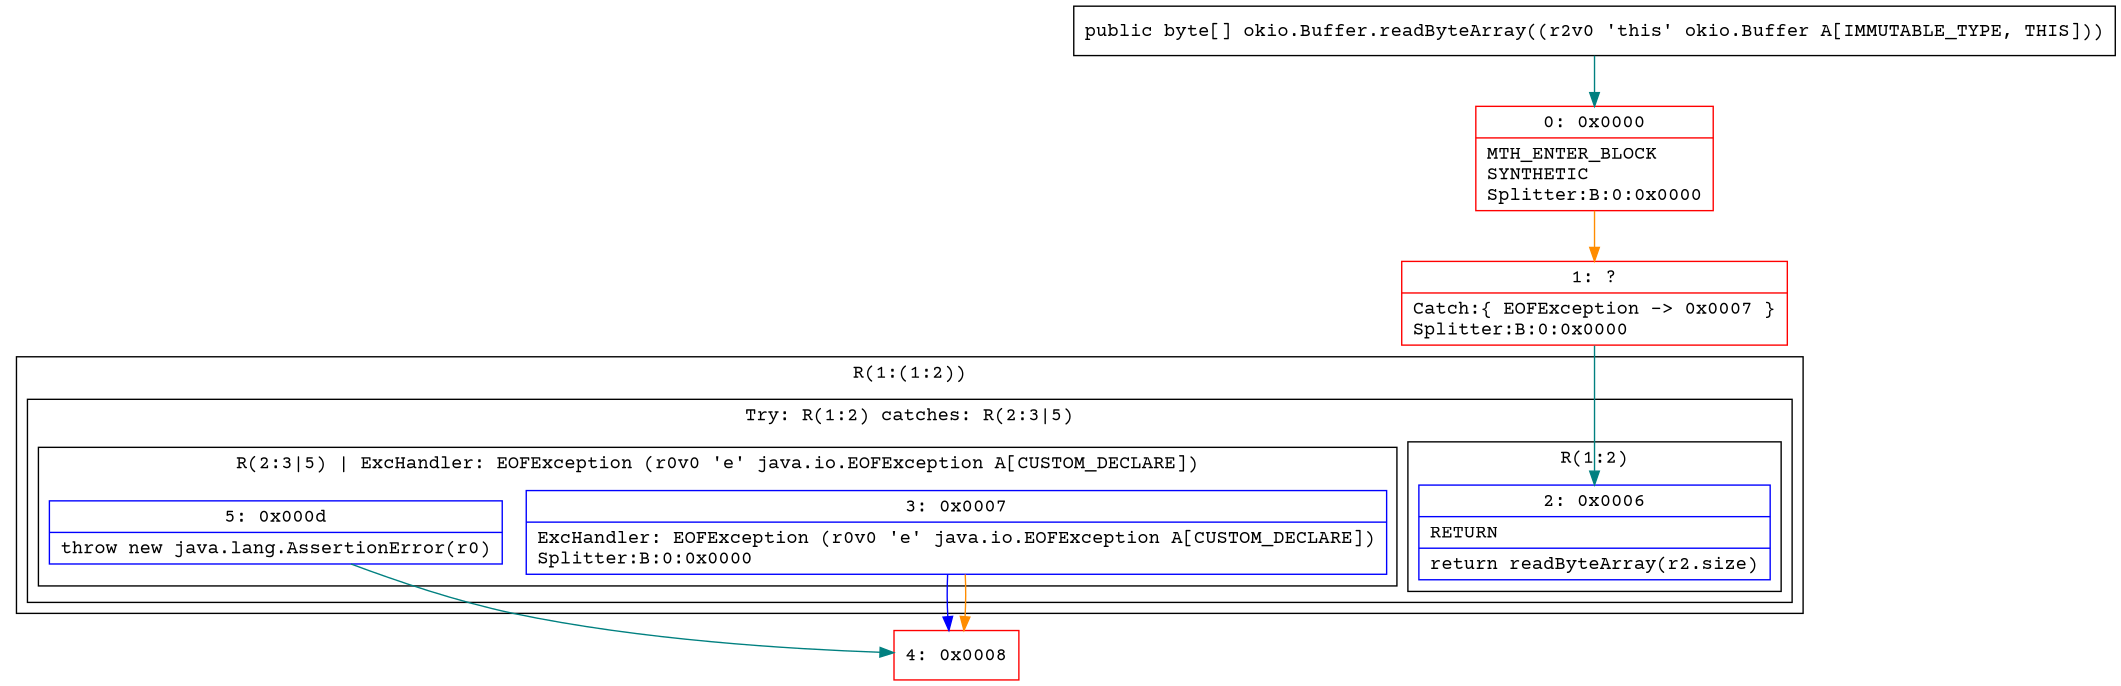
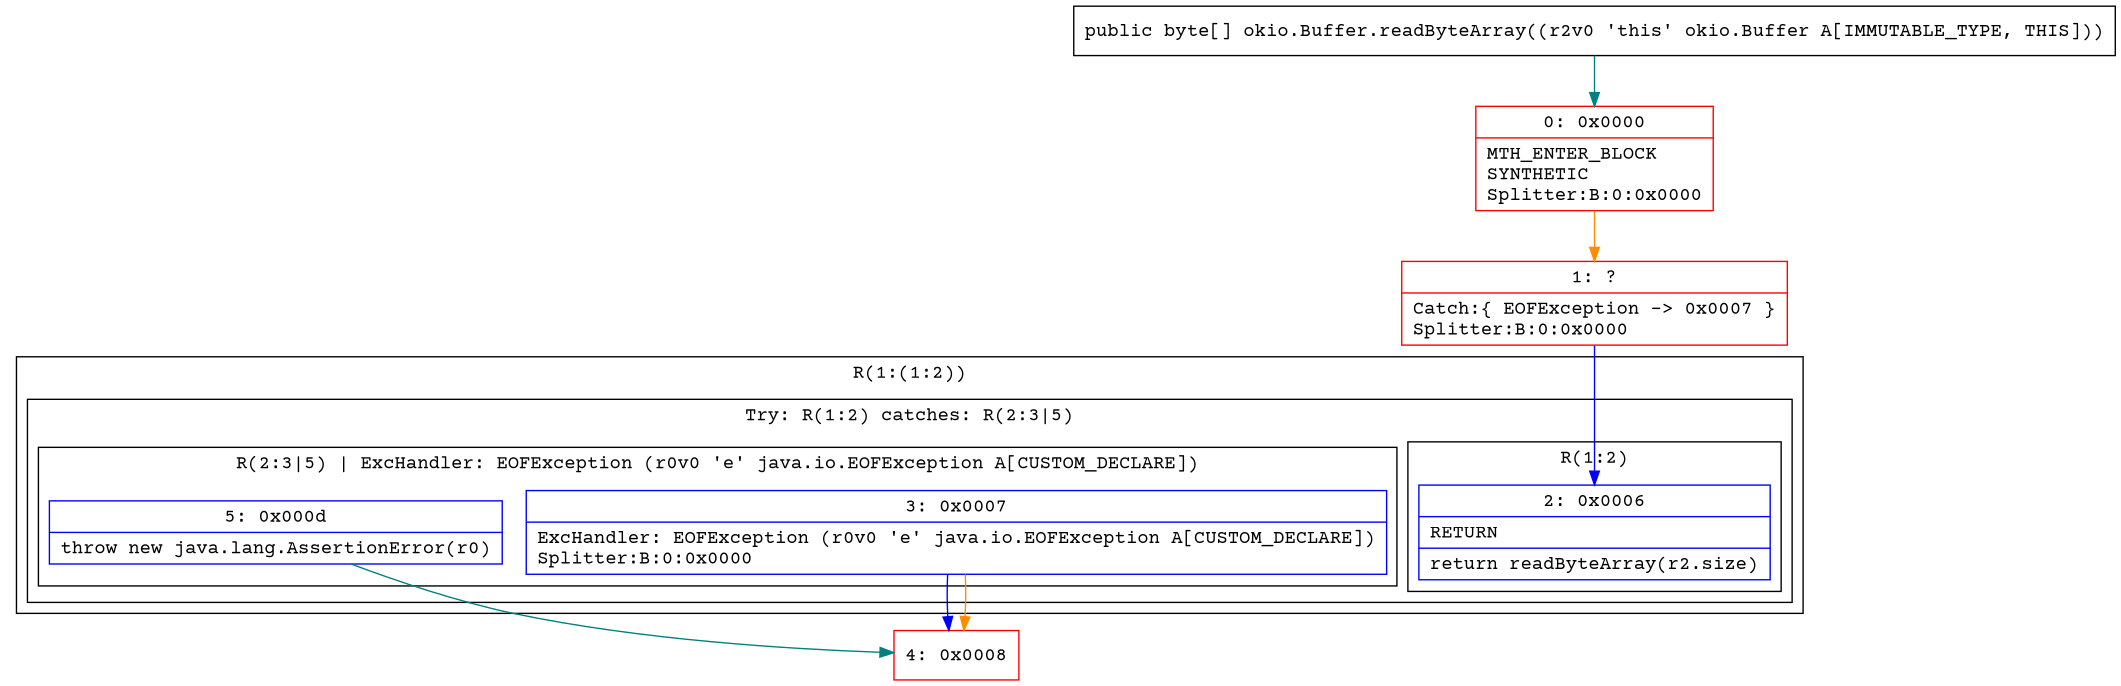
  digraph {
    fontname="Courier Prime"
    node [color=blue fontname="Courier Prime" shape=record]
    edge [color=blue fontname="Courier Prime"]
    n1 [label="{2\:\ 0x0006|RETURN\l|return readByteArray(r2.size)\l}"]
    n2 [label="{3\:\ 0x0007|ExcHandler: EOFException (r0v0 'e' java.io.EOFException A[CUSTOM_DECLARE])\lSplitter:B:0:0x0000\l}"]
    n3 [label="{5\:\ 0x000d|throw new java.lang.AssertionError(r0)\l}"]
    n4 [color=red label="{4\:\ 0x0008}"]
    n5 [color=red label="{0\:\ 0x0000|MTH_ENTER_BLOCK\lSYNTHETIC\lSplitter:B:0:0x0000\l}"]
    n6 [color=red label="{1\:\ ?|Catch:\{ EOFException \-\> 0x0007 \}\lSplitter:B:0:0x0000\l}"]
    n7 [label="{public byte[] okio.Buffer.readByteArray((r2v0 'this' okio.Buffer A[IMMUTABLE_TYPE, THIS])) }" color=""]
    subgraph cluster_1 {
      label="R(1:(1:2))"
      subgraph cluster_2 {
        label="Try: R(1:2) catches: R(2:3|5)"
        subgraph cluster_3 {
          label="R(1:2)"
          n1
        }
        subgraph cluster_4 {
          label="R(2:3|5) | ExcHandler: EOFException (r0v0 'e' java.io.EOFException A[CUSTOM_DECLARE])\l"
          n2
          n3
        }
      }
    }
    subgraph cluster_5 {
      label="R(2:3|5) | ExcHandler: EOFException (r0v0 'e' java.io.EOFException A[CUSTOM_DECLARE])\l"
    }
    n2 -> n4
    n2 -> n4 [color=darkorange]
    n3 -> n4 [color=teal]
    n5 -> n6 [color=darkorange]
-   n6 -> n1 [color=teal]
+   n6 -> n1
    n7 -> n5 [color=teal]
  }
